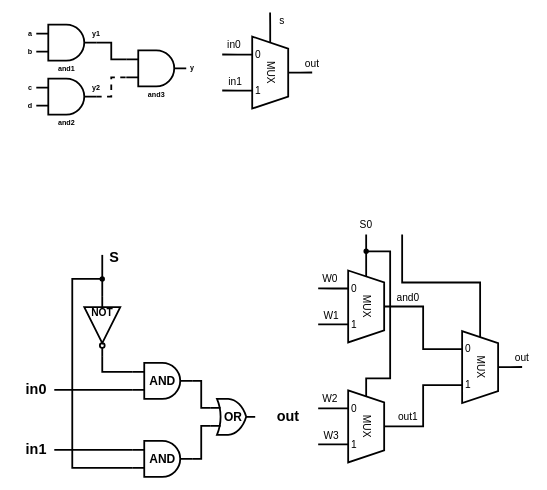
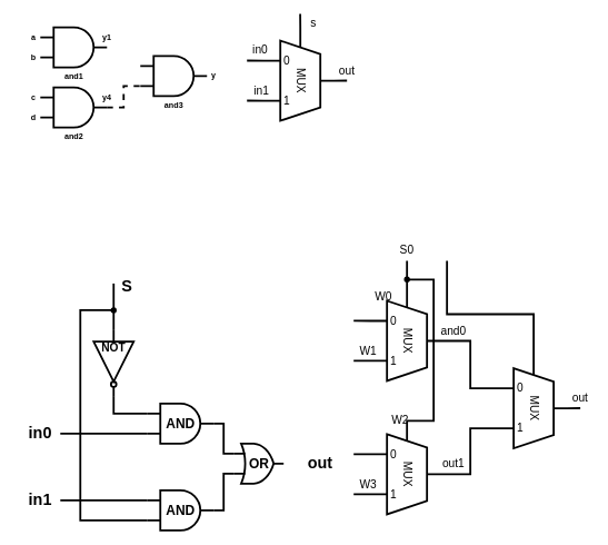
  <mxCell id="0" />
  <mxCell id="1" parent="0" />
  <mxCell id="2" value="" style="group" parent="1" vertex="1" connectable="0"><mxGeometry x="530" y="360" width="360" height="410" as="geometry" /></mxCell>
  <mxCell id="3" style="edgeStyle=orthogonalEdgeStyle;rounded=0;html=1;exitX=0;exitY=0.5;exitDx=0;exitDy=0;strokeColor=#000000;strokeWidth=3;fontSize=17;fontColor=#000000;startArrow=none;startFill=0;endArrow=none;endFill=0;" parent="2" source="6" edge="1"><mxGeometry relative="1" as="geometry"><mxPoint x="80" y="30" as="targetPoint" /></mxGeometry></mxCell>
  <mxCell id="4" style="edgeStyle=orthogonalEdgeStyle;rounded=0;html=1;exitX=0.25;exitY=1;exitDx=0;exitDy=0;strokeColor=#000000;strokeWidth=3;fontSize=17;fontColor=#000000;startArrow=none;startFill=0;endArrow=none;endFill=0;" parent="2" source="6" edge="1"><mxGeometry relative="1" as="geometry"><mxPoint y="119.905" as="targetPoint" /></mxGeometry></mxCell>
  <mxCell id="5" style="edgeStyle=orthogonalEdgeStyle;rounded=0;html=1;exitX=0.75;exitY=1;exitDx=0;exitDy=0;strokeColor=#000000;strokeWidth=3;fontSize=17;fontColor=#000000;startArrow=none;startFill=0;endArrow=none;endFill=0;" parent="2" source="6" edge="1"><mxGeometry relative="1" as="geometry"><mxPoint y="179.905" as="targetPoint" /></mxGeometry></mxCell>
  <mxCell id="6" value="MUX" style="shape=trapezoid;perimeter=trapezoidPerimeter;whiteSpace=wrap;html=1;fixedSize=1;labelBackgroundColor=none;strokeColor=#000000;strokeWidth=3;fontSize=17;fontColor=#000000;fillColor=none;rotation=90;" parent="2" vertex="1"><mxGeometry x="20" y="120" width="120" height="60" as="geometry" /></mxCell>
  <mxCell id="7" value="0" style="text;strokeColor=none;align=center;fillColor=none;html=1;verticalAlign=middle;whiteSpace=wrap;rounded=0;labelBackgroundColor=none;strokeWidth=3;fontSize=17;fontColor=#000000;" parent="2" vertex="1"><mxGeometry x="40" y="106" width="40" height="30" as="geometry" /></mxCell>
  <mxCell id="8" value="1" style="text;strokeColor=none;align=center;fillColor=none;html=1;verticalAlign=middle;whiteSpace=wrap;rounded=0;labelBackgroundColor=none;strokeWidth=3;fontSize=17;fontColor=#000000;" parent="2" vertex="1"><mxGeometry x="40" y="166" width="40" height="30" as="geometry" /></mxCell>
- <mxCell id="9" value="W0" style="text;strokeColor=none;align=center;fillColor=none;html=1;verticalAlign=middle;whiteSpace=wrap;rounded=0;labelBackgroundColor=none;strokeWidth=3;fontSize=17;fontColor=#000000;" parent="2" vertex="1"><mxGeometry y="90" width="40" height="30" as="geometry" /></mxCell>
+ <mxCell id="9" value="W0" style="text;strokeColor=none;align=center;fillColor=none;html=1;verticalAlign=middle;whiteSpace=wrap;rounded=0;labelBackgroundColor=none;strokeWidth=3;fontSize=17;fontColor=#000000;" parent="2" vertex="1"><mxGeometry x="25" y="70" width="40" height="30" as="geometry" /></mxCell>
  <mxCell id="10" value="W1" style="text;strokeColor=none;align=center;fillColor=none;html=1;verticalAlign=middle;whiteSpace=wrap;rounded=0;labelBackgroundColor=none;strokeWidth=3;fontSize=17;fontColor=#000000;" parent="2" vertex="1"><mxGeometry x="2" y="151" width="40" height="30" as="geometry" /></mxCell>
  <mxCell id="11" value="S0" style="text;strokeColor=none;align=center;fillColor=none;html=1;verticalAlign=middle;whiteSpace=wrap;rounded=0;labelBackgroundColor=none;strokeWidth=3;fontSize=17;fontColor=#000000;" parent="2" vertex="1"><mxGeometry x="60" width="40" height="30" as="geometry" /></mxCell>
  <mxCell id="12" value="and0" style="text;strokeColor=none;align=center;fillColor=none;html=1;verticalAlign=middle;whiteSpace=wrap;rounded=0;labelBackgroundColor=none;strokeWidth=3;fontSize=17;fontColor=#000000;" parent="2" vertex="1"><mxGeometry x="130" y="121" width="40" height="30" as="geometry" /></mxCell>
  <mxCell id="13" style="edgeStyle=orthogonalEdgeStyle;rounded=0;html=1;exitX=0;exitY=0.5;exitDx=0;exitDy=0;strokeColor=#000000;strokeWidth=3;fontSize=17;fontColor=#000000;startArrow=none;startFill=0;endArrow=oval;endFill=1;" parent="2" source="16" edge="1"><mxGeometry relative="1" as="geometry"><mxPoint x="80" y="58" as="targetPoint" /><Array as="points"><mxPoint x="80" y="270" /><mxPoint x="120" y="270" /><mxPoint x="120" y="58" /></Array></mxGeometry></mxCell>
  <mxCell id="14" style="edgeStyle=orthogonalEdgeStyle;rounded=0;html=1;exitX=0.25;exitY=1;exitDx=0;exitDy=0;strokeColor=#000000;strokeWidth=3;fontSize=17;fontColor=#000000;startArrow=none;startFill=0;endArrow=none;endFill=0;" parent="2" source="16" edge="1"><mxGeometry relative="1" as="geometry"><mxPoint y="319.905" as="targetPoint" /></mxGeometry></mxCell>
  <mxCell id="15" style="edgeStyle=orthogonalEdgeStyle;rounded=0;html=1;exitX=0.75;exitY=1;exitDx=0;exitDy=0;strokeColor=#000000;strokeWidth=3;fontSize=17;fontColor=#000000;startArrow=none;startFill=0;endArrow=none;endFill=0;" parent="2" source="16" edge="1"><mxGeometry relative="1" as="geometry"><mxPoint y="379.905" as="targetPoint" /></mxGeometry></mxCell>
  <mxCell id="16" value="MUX" style="shape=trapezoid;perimeter=trapezoidPerimeter;whiteSpace=wrap;html=1;fixedSize=1;labelBackgroundColor=none;strokeColor=#000000;strokeWidth=3;fontSize=17;fontColor=#000000;fillColor=none;rotation=90;" parent="2" vertex="1"><mxGeometry x="20" y="320" width="120" height="60" as="geometry" /></mxCell>
  <mxCell id="17" value="0" style="text;strokeColor=none;align=center;fillColor=none;html=1;verticalAlign=middle;whiteSpace=wrap;rounded=0;labelBackgroundColor=none;strokeWidth=3;fontSize=17;fontColor=#000000;" parent="2" vertex="1"><mxGeometry x="40" y="306" width="40" height="30" as="geometry" /></mxCell>
  <mxCell id="18" value="1" style="text;strokeColor=none;align=center;fillColor=none;html=1;verticalAlign=middle;whiteSpace=wrap;rounded=0;labelBackgroundColor=none;strokeWidth=3;fontSize=17;fontColor=#000000;" parent="2" vertex="1"><mxGeometry x="40" y="366" width="40" height="30" as="geometry" /></mxCell>
- <mxCell id="19" value="W2" style="text;strokeColor=none;align=center;fillColor=none;html=1;verticalAlign=middle;whiteSpace=wrap;rounded=0;labelBackgroundColor=none;strokeWidth=3;fontSize=17;fontColor=#000000;" parent="2" vertex="1"><mxGeometry y="290" width="40" height="30" as="geometry" /></mxCell>
+ <mxCell id="19" value="W2" style="text;strokeColor=none;align=center;fillColor=none;html=1;verticalAlign=middle;whiteSpace=wrap;rounded=0;labelBackgroundColor=none;strokeWidth=3;fontSize=17;fontColor=#000000;" parent="2" vertex="1"><mxGeometry x="50" y="255" width="40" height="30" as="geometry" /></mxCell>
  <mxCell id="20" value="W3" style="text;strokeColor=none;align=center;fillColor=none;html=1;verticalAlign=middle;whiteSpace=wrap;rounded=0;labelBackgroundColor=none;strokeWidth=3;fontSize=17;fontColor=#000000;" parent="2" vertex="1"><mxGeometry x="2" y="351" width="40" height="30" as="geometry" /></mxCell>
  <mxCell id="21" value="out1" style="text;strokeColor=none;align=center;fillColor=none;html=1;verticalAlign=middle;whiteSpace=wrap;rounded=0;labelBackgroundColor=none;strokeWidth=3;fontSize=17;fontColor=#000000;" parent="2" vertex="1"><mxGeometry x="130" y="320" width="40" height="30" as="geometry" /></mxCell>
  <mxCell id="22" style="edgeStyle=orthogonalEdgeStyle;rounded=0;html=1;exitX=0;exitY=0.5;exitDx=0;exitDy=0;strokeColor=#000000;strokeWidth=3;fontSize=17;fontColor=#000000;startArrow=none;startFill=0;endArrow=none;endFill=0;" parent="2" source="26" edge="1"><mxGeometry relative="1" as="geometry"><mxPoint x="140" y="30" as="targetPoint" /><Array as="points"><mxPoint x="270" y="110" /><mxPoint x="140" y="110" /></Array></mxGeometry></mxCell>
  <mxCell id="23" style="edgeStyle=orthogonalEdgeStyle;rounded=0;html=1;exitX=0.5;exitY=0;exitDx=0;exitDy=0;strokeColor=#000000;strokeWidth=3;fontSize=17;fontColor=#000000;startArrow=none;startFill=0;endArrow=none;endFill=0;" parent="2" source="26" edge="1"><mxGeometry relative="1" as="geometry"><mxPoint x="340" y="250.905" as="targetPoint" /></mxGeometry></mxCell>
  <mxCell id="24" style="edgeStyle=orthogonalEdgeStyle;rounded=0;html=1;exitX=0.25;exitY=1;exitDx=0;exitDy=0;strokeColor=#000000;strokeWidth=3;fontSize=17;fontColor=#000000;startArrow=none;startFill=0;endArrow=none;endFill=0;entryX=0.5;entryY=0;entryDx=0;entryDy=0;" parent="2" source="26" target="6" edge="1"><mxGeometry relative="1" as="geometry"><mxPoint x="190" y="220.905" as="targetPoint" /></mxGeometry></mxCell>
  <mxCell id="25" style="edgeStyle=orthogonalEdgeStyle;rounded=0;html=1;exitX=0.75;exitY=1;exitDx=0;exitDy=0;strokeColor=#000000;strokeWidth=3;fontSize=17;fontColor=#000000;startArrow=none;startFill=0;endArrow=none;endFill=0;entryX=0.5;entryY=0;entryDx=0;entryDy=0;" parent="2" source="26" target="16" edge="1"><mxGeometry relative="1" as="geometry"><mxPoint x="190" y="280.905" as="targetPoint" /></mxGeometry></mxCell>
  <mxCell id="26" value="MUX" style="shape=trapezoid;perimeter=trapezoidPerimeter;whiteSpace=wrap;html=1;fixedSize=1;labelBackgroundColor=none;strokeColor=#000000;strokeWidth=3;fontSize=17;fontColor=#000000;fillColor=none;rotation=90;" parent="2" vertex="1"><mxGeometry x="210" y="221" width="120" height="60" as="geometry" /></mxCell>
  <mxCell id="27" value="0" style="text;strokeColor=none;align=center;fillColor=none;html=1;verticalAlign=middle;whiteSpace=wrap;rounded=0;labelBackgroundColor=none;strokeWidth=3;fontSize=17;fontColor=#000000;" parent="2" vertex="1"><mxGeometry x="230" y="207" width="40" height="30" as="geometry" /></mxCell>
  <mxCell id="28" value="1" style="text;strokeColor=none;align=center;fillColor=none;html=1;verticalAlign=middle;whiteSpace=wrap;rounded=0;labelBackgroundColor=none;strokeWidth=3;fontSize=17;fontColor=#000000;" parent="2" vertex="1"><mxGeometry x="230" y="267" width="40" height="30" as="geometry" /></mxCell>
  <mxCell id="29" value="out" style="text;strokeColor=none;align=center;fillColor=none;html=1;verticalAlign=middle;whiteSpace=wrap;rounded=0;labelBackgroundColor=none;strokeWidth=3;fontSize=17;fontColor=#000000;" parent="2" vertex="1"><mxGeometry x="320" y="221" width="40" height="30" as="geometry" /></mxCell>
  <mxCell id="30" value="" style="group" parent="1" vertex="1" connectable="0"><mxGeometry x="30" y="414" width="480" height="380" as="geometry" /></mxCell>
  <mxCell id="31" style="edgeStyle=orthogonalEdgeStyle;rounded=0;html=1;exitX=0;exitY=0.75;exitDx=0;exitDy=0;exitPerimeter=0;strokeColor=#000000;strokeWidth=3;endArrow=none;endFill=0;" parent="30" source="32" edge="1"><mxGeometry relative="1" as="geometry"><mxPoint x="60" y="235" as="targetPoint" /></mxGeometry></mxCell>
  <mxCell id="32" value="AND" style="verticalLabelPosition=middle;shadow=0;dashed=0;align=center;html=1;verticalAlign=middle;shape=mxgraph.electrical.logic_gates.logic_gate;operation=and;fillColor=none;strokeColor=#000000;strokeWidth=3;fontColor=#000000;fontSize=20;fontStyle=1;labelPosition=center;" parent="30" vertex="1"><mxGeometry x="190" y="190" width="100" height="60" as="geometry" /></mxCell>
  <mxCell id="33" style="edgeStyle=orthogonalEdgeStyle;rounded=0;html=1;exitX=0;exitY=0.25;exitDx=0;exitDy=0;exitPerimeter=0;strokeColor=#000000;strokeWidth=3;endArrow=none;endFill=0;" parent="30" source="35" edge="1"><mxGeometry relative="1" as="geometry"><mxPoint x="60" y="335" as="targetPoint" /></mxGeometry></mxCell>
  <mxCell id="34" style="edgeStyle=orthogonalEdgeStyle;rounded=0;html=1;exitX=0;exitY=0.75;exitDx=0;exitDy=0;exitPerimeter=0;strokeColor=#000000;strokeWidth=3;endArrow=oval;endFill=1;" parent="30" source="35" edge="1"><mxGeometry relative="1" as="geometry"><mxPoint x="140" y="50" as="targetPoint" /><Array as="points"><mxPoint x="90" y="365" /><mxPoint x="90" y="50" /></Array></mxGeometry></mxCell>
  <mxCell id="35" value="AND" style="verticalLabelPosition=middle;shadow=0;dashed=0;align=center;html=1;verticalAlign=middle;shape=mxgraph.electrical.logic_gates.logic_gate;operation=and;fillColor=none;strokeColor=#000000;strokeWidth=3;fontSize=20;fontStyle=1;fontColor=#000000;labelPosition=center;" parent="30" vertex="1"><mxGeometry x="190" y="320" width="100" height="60" as="geometry" /></mxCell>
  <mxCell id="36" value="&lt;font color=&quot;#000000&quot; style=&quot;font-size: 20px;&quot;&gt;OR&lt;/font&gt;" style="verticalLabelPosition=middle;shadow=0;dashed=0;align=center;html=1;verticalAlign=middle;shape=mxgraph.electrical.logic_gates.logic_gate;operation=or;strokeColor=#000000;strokeWidth=3;fillColor=none;fontStyle=1;fontSize=20;labelPosition=center;" parent="30" vertex="1"><mxGeometry x="320" y="250" width="75" height="60" as="geometry" /></mxCell>
  <mxCell id="37" style="edgeStyle=orthogonalEdgeStyle;html=1;exitX=1;exitY=0.5;exitDx=0;exitDy=0;exitPerimeter=0;entryX=0;entryY=0.25;entryDx=0;entryDy=0;entryPerimeter=0;rounded=0;strokeColor=#000000;strokeWidth=3;endArrow=none;endFill=0;" parent="30" source="32" target="36" edge="1"><mxGeometry relative="1" as="geometry" /></mxCell>
  <mxCell id="38" style="edgeStyle=orthogonalEdgeStyle;rounded=0;html=1;exitX=1;exitY=0.5;exitDx=0;exitDy=0;exitPerimeter=0;entryX=0;entryY=0.75;entryDx=0;entryDy=0;entryPerimeter=0;strokeColor=#000000;strokeWidth=3;endArrow=none;endFill=0;" parent="30" source="35" target="36" edge="1"><mxGeometry relative="1" as="geometry" /></mxCell>
  <mxCell id="39" style="edgeStyle=orthogonalEdgeStyle;rounded=0;html=1;exitX=1;exitY=0.5;exitDx=0;exitDy=0;exitPerimeter=0;entryX=0;entryY=0.25;entryDx=0;entryDy=0;entryPerimeter=0;strokeColor=#000000;strokeWidth=3;endArrow=none;endFill=0;" parent="30" source="41" target="32" edge="1"><mxGeometry relative="1" as="geometry" /></mxCell>
  <mxCell id="40" style="edgeStyle=orthogonalEdgeStyle;rounded=0;html=1;exitX=0;exitY=0.5;exitDx=0;exitDy=0;exitPerimeter=0;strokeColor=#000000;strokeWidth=3;endArrow=none;endFill=0;" parent="30" source="41" edge="1"><mxGeometry relative="1" as="geometry"><mxPoint x="140" y="10" as="targetPoint" /></mxGeometry></mxCell>
  <mxCell id="41" value="" style="verticalLabelPosition=middle;shadow=0;dashed=0;align=center;html=1;verticalAlign=middle;shape=mxgraph.electrical.logic_gates.inverter_2;strokeColor=#000000;strokeWidth=3;fillColor=none;rotation=90;fontColor=#000000;labelPosition=center;fontStyle=1;fontSize=15;" parent="30" vertex="1"><mxGeometry x="90" y="100" width="100" height="60" as="geometry" /></mxCell>
  <mxCell id="42" value="&lt;font color=&quot;#000000&quot; style=&quot;font-size: 24px;&quot;&gt;S&lt;/font&gt;" style="text;strokeColor=none;align=center;fillColor=none;html=1;verticalAlign=middle;whiteSpace=wrap;rounded=0;strokeWidth=3;fontStyle=1;fontSize=24;" parent="30" vertex="1"><mxGeometry x="130" width="60" height="30" as="geometry" /></mxCell>
  <mxCell id="43" value="&lt;font color=&quot;#000000&quot;&gt;in0&lt;/font&gt;" style="text;strokeColor=none;align=center;fillColor=none;html=1;verticalAlign=middle;whiteSpace=wrap;rounded=0;strokeWidth=3;fontStyle=1;fontSize=24;" parent="30" vertex="1"><mxGeometry y="220" width="60" height="30" as="geometry" /></mxCell>
  <mxCell id="44" value="&lt;font color=&quot;#000000&quot;&gt;in1&lt;/font&gt;" style="text;strokeColor=none;align=center;fillColor=none;html=1;verticalAlign=middle;whiteSpace=wrap;rounded=0;strokeWidth=3;fontStyle=1;fontSize=24;" parent="30" vertex="1"><mxGeometry y="320" width="60" height="30" as="geometry" /></mxCell>
  <mxCell id="45" value="&lt;font color=&quot;#000000&quot;&gt;out&lt;/font&gt;" style="text;strokeColor=none;align=center;fillColor=none;html=1;verticalAlign=middle;whiteSpace=wrap;rounded=0;strokeWidth=3;fontStyle=1;fontSize=24;" parent="30" vertex="1"><mxGeometry x="420" y="265" width="60" height="30" as="geometry" /></mxCell>
  <mxCell id="46" value="&lt;font color=&quot;#000000&quot; style=&quot;font-size: 17px;&quot;&gt;NOT&lt;/font&gt;" style="text;strokeColor=none;align=center;fillColor=none;html=1;verticalAlign=middle;whiteSpace=wrap;rounded=0;strokeWidth=3;fontStyle=1;fontSize=17;" parent="30" vertex="1"><mxGeometry x="110" y="93" width="60" height="30" as="geometry" /></mxCell>
  <mxCell id="47" value="" style="group" parent="1" vertex="1" connectable="0"><mxGeometry x="370" y="20" width="170" height="160" as="geometry" /></mxCell>
  <mxCell id="48" style="edgeStyle=orthogonalEdgeStyle;rounded=0;html=1;exitX=0;exitY=0.5;exitDx=0;exitDy=0;strokeColor=#000000;strokeWidth=3;fontSize=17;fontColor=#000000;startArrow=none;startFill=0;endArrow=none;endFill=0;" parent="47" source="52" edge="1"><mxGeometry relative="1" as="geometry"><mxPoint x="79.81" as="targetPoint" /></mxGeometry></mxCell>
  <mxCell id="49" style="edgeStyle=orthogonalEdgeStyle;rounded=0;html=1;exitX=0.5;exitY=0;exitDx=0;exitDy=0;strokeColor=#000000;strokeWidth=3;fontSize=17;fontColor=#000000;startArrow=none;startFill=0;endArrow=none;endFill=0;" parent="47" source="52" edge="1"><mxGeometry relative="1" as="geometry"><mxPoint x="150" y="99.905" as="targetPoint" /></mxGeometry></mxCell>
  <mxCell id="50" style="edgeStyle=orthogonalEdgeStyle;rounded=0;html=1;exitX=0.25;exitY=1;exitDx=0;exitDy=0;strokeColor=#000000;strokeWidth=3;fontSize=17;fontColor=#000000;startArrow=none;startFill=0;endArrow=none;endFill=0;" parent="47" source="52" edge="1"><mxGeometry relative="1" as="geometry"><mxPoint y="69.905" as="targetPoint" /></mxGeometry></mxCell>
  <mxCell id="51" style="edgeStyle=orthogonalEdgeStyle;rounded=0;html=1;exitX=0.75;exitY=1;exitDx=0;exitDy=0;strokeColor=#000000;strokeWidth=3;fontSize=17;fontColor=#000000;startArrow=none;startFill=0;endArrow=none;endFill=0;" parent="47" source="52" edge="1"><mxGeometry relative="1" as="geometry"><mxPoint y="129.905" as="targetPoint" /></mxGeometry></mxCell>
  <mxCell id="52" value="MUX" style="shape=trapezoid;perimeter=trapezoidPerimeter;whiteSpace=wrap;html=1;fixedSize=1;labelBackgroundColor=none;strokeColor=#000000;strokeWidth=3;fontSize=17;fontColor=#000000;fillColor=none;rotation=90;" parent="47" vertex="1"><mxGeometry x="20" y="70" width="120" height="60" as="geometry" /></mxCell>
  <mxCell id="53" value="0" style="text;strokeColor=none;align=center;fillColor=none;html=1;verticalAlign=middle;whiteSpace=wrap;rounded=0;labelBackgroundColor=none;strokeWidth=3;fontSize=17;fontColor=#000000;" parent="47" vertex="1"><mxGeometry x="40" y="56" width="40" height="30" as="geometry" /></mxCell>
  <mxCell id="54" value="1" style="text;strokeColor=none;align=center;fillColor=none;html=1;verticalAlign=middle;whiteSpace=wrap;rounded=0;labelBackgroundColor=none;strokeWidth=3;fontSize=17;fontColor=#000000;" parent="47" vertex="1"><mxGeometry x="40" y="116" width="40" height="30" as="geometry" /></mxCell>
  <mxCell id="55" value="in0" style="text;strokeColor=none;align=center;fillColor=none;html=1;verticalAlign=middle;whiteSpace=wrap;rounded=0;labelBackgroundColor=none;strokeWidth=3;fontSize=17;fontColor=#000000;" parent="47" vertex="1"><mxGeometry y="40" width="40" height="30" as="geometry" /></mxCell>
  <mxCell id="56" value="in1" style="text;strokeColor=none;align=center;fillColor=none;html=1;verticalAlign=middle;whiteSpace=wrap;rounded=0;labelBackgroundColor=none;strokeWidth=3;fontSize=17;fontColor=#000000;" parent="47" vertex="1"><mxGeometry x="2" y="101" width="40" height="30" as="geometry" /></mxCell>
  <mxCell id="57" value="s" style="text;strokeColor=none;align=center;fillColor=none;html=1;verticalAlign=middle;whiteSpace=wrap;rounded=0;labelBackgroundColor=none;strokeWidth=3;fontSize=17;fontColor=#000000;" parent="47" vertex="1"><mxGeometry x="80" width="40" height="30" as="geometry" /></mxCell>
  <mxCell id="58" value="out" style="text;strokeColor=none;align=center;fillColor=none;html=1;verticalAlign=middle;whiteSpace=wrap;rounded=0;labelBackgroundColor=none;strokeWidth=3;fontSize=17;fontColor=#000000;" parent="47" vertex="1"><mxGeometry x="130" y="71" width="40" height="30" as="geometry" /></mxCell>
  <mxCell id="59" value="" style="group" parent="1" vertex="1" connectable="0"><mxGeometry x="20" y="40" width="330" height="150" as="geometry" /></mxCell>
  <mxCell id="60" value="&lt;font color=&quot;#000000&quot;&gt;and1&lt;/font&gt;" style="verticalLabelPosition=bottom;shadow=0;dashed=0;align=center;html=1;verticalAlign=top;shape=mxgraph.electrical.logic_gates.logic_gate;operation=and;fillColor=none;strokeColor=#000000;strokeWidth=3;fontStyle=1;movable=1;resizable=1;rotatable=1;deletable=1;editable=1;connectable=1;" parent="59" vertex="1"><mxGeometry x="40" width="100" height="60" as="geometry" /></mxCell>
  <mxCell id="61" value="&lt;font color=&quot;#000000&quot;&gt;and2&lt;/font&gt;" style="verticalLabelPosition=bottom;shadow=0;dashed=0;align=center;html=1;verticalAlign=top;shape=mxgraph.electrical.logic_gates.logic_gate;operation=and;fillColor=none;strokeColor=#000000;strokeWidth=3;fontStyle=1;movable=1;resizable=1;rotatable=1;deletable=1;editable=1;connectable=1;" parent="59" vertex="1"><mxGeometry x="40" y="90" width="100" height="60" as="geometry" /></mxCell>
  <mxCell id="62" value="and3" style="verticalLabelPosition=bottom;shadow=0;dashed=0;align=center;html=1;verticalAlign=top;shape=mxgraph.electrical.logic_gates.logic_gate;operation=and;fillColor=none;strokeColor=#000000;strokeWidth=3;fontColor=#000000;fontStyle=1;movable=1;resizable=1;rotatable=1;deletable=1;editable=1;connectable=1;" parent="59" vertex="1"><mxGeometry x="190" y="43" width="100" height="60" as="geometry" /></mxCell>
- <mxCell id="63" style="edgeStyle=orthogonalEdgeStyle;html=1;exitX=1;exitY=0.5;exitDx=0;exitDy=0;exitPerimeter=0;entryX=0;entryY=0.25;entryDx=0;entryDy=0;entryPerimeter=0;strokeColor=#000000;rounded=0;strokeWidth=3;endArrow=none;endFill=0;movable=1;resizable=1;rotatable=1;deletable=1;editable=1;connectable=1;" parent="59" source="60" target="62" edge="1"><mxGeometry relative="1" as="geometry" /></mxCell>
  <mxCell id="64" style="edgeStyle=orthogonalEdgeStyle;rounded=0;html=1;exitX=1;exitY=0.5;exitDx=0;exitDy=0;exitPerimeter=0;entryX=0;entryY=0.75;entryDx=0;entryDy=0;entryPerimeter=0;strokeColor=#000000;strokeWidth=3;endArrow=none;endFill=0;movable=1;resizable=1;rotatable=1;deletable=1;editable=1;connectable=1;dashed=1;" parent="59" source="61" target="62" edge="1"><mxGeometry relative="1" as="geometry" /></mxCell>
  <mxCell id="65" value="a" style="text;strokeColor=none;align=center;fillColor=none;html=1;verticalAlign=middle;whiteSpace=wrap;rounded=0;strokeWidth=3;fontColor=#000000;fontStyle=1;movable=1;resizable=1;rotatable=1;deletable=1;editable=1;connectable=1;" parent="59" vertex="1"><mxGeometry width="60" height="30" as="geometry" /></mxCell>
  <mxCell id="66" value="b" style="text;strokeColor=none;align=center;fillColor=none;html=1;verticalAlign=middle;whiteSpace=wrap;rounded=0;strokeWidth=3;fontColor=#000000;fontStyle=1;movable=1;resizable=1;rotatable=1;deletable=1;editable=1;connectable=1;" parent="59" vertex="1"><mxGeometry y="30" width="60" height="30" as="geometry" /></mxCell>
  <mxCell id="67" value="c" style="text;strokeColor=none;align=center;fillColor=none;html=1;verticalAlign=middle;whiteSpace=wrap;rounded=0;strokeWidth=3;fontColor=#000000;fontStyle=1;movable=1;resizable=1;rotatable=1;deletable=1;editable=1;connectable=1;" parent="59" vertex="1"><mxGeometry y="90" width="60" height="30" as="geometry" /></mxCell>
  <mxCell id="68" value="d" style="text;strokeColor=none;align=center;fillColor=none;html=1;verticalAlign=middle;whiteSpace=wrap;rounded=0;strokeWidth=3;fontColor=#000000;fontStyle=1;movable=1;resizable=1;rotatable=1;deletable=1;editable=1;connectable=1;" parent="59" vertex="1"><mxGeometry y="120" width="60" height="30" as="geometry" /></mxCell>
  <mxCell id="69" value="y1" style="text;strokeColor=none;align=center;fillColor=none;html=1;verticalAlign=middle;whiteSpace=wrap;rounded=0;strokeWidth=3;fontColor=#000000;fontStyle=1;movable=1;resizable=1;rotatable=1;deletable=1;editable=1;connectable=1;" parent="59" vertex="1"><mxGeometry x="110" width="60" height="30" as="geometry" /></mxCell>
- <mxCell id="70" value="y2" style="text;strokeColor=none;align=center;fillColor=none;html=1;verticalAlign=middle;whiteSpace=wrap;rounded=0;strokeWidth=3;fontColor=#000000;fontStyle=1;movable=1;resizable=1;rotatable=1;deletable=1;editable=1;connectable=1;" parent="59" vertex="1"><mxGeometry x="110" y="90" width="60" height="30" as="geometry" /></mxCell>
+ <mxCell id="70" value="y4" style="text;strokeColor=none;align=center;fillColor=none;html=1;verticalAlign=middle;whiteSpace=wrap;rounded=0;strokeWidth=3;fontColor=#000000;fontStyle=1;movable=1;resizable=1;rotatable=1;deletable=1;editable=1;connectable=1;" parent="59" vertex="1"><mxGeometry x="110" y="90" width="60" height="30" as="geometry" /></mxCell>
  <mxCell id="71" value="y" style="text;strokeColor=none;align=center;fillColor=none;html=1;verticalAlign=middle;whiteSpace=wrap;rounded=0;strokeWidth=3;fontColor=#000000;fontStyle=1;movable=1;resizable=1;rotatable=1;deletable=1;editable=1;connectable=1;" parent="59" vertex="1"><mxGeometry x="270" y="57" width="60" height="30" as="geometry" /></mxCell>
